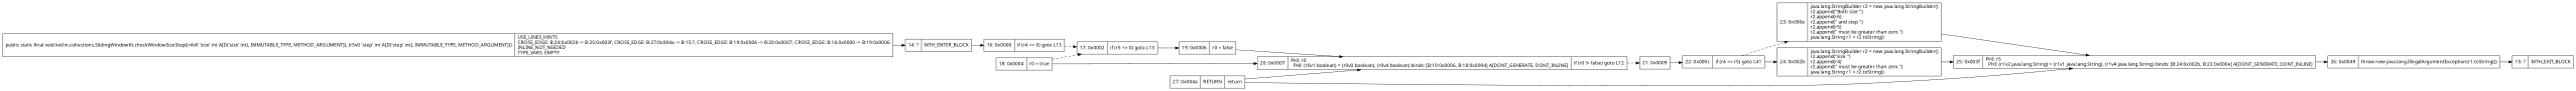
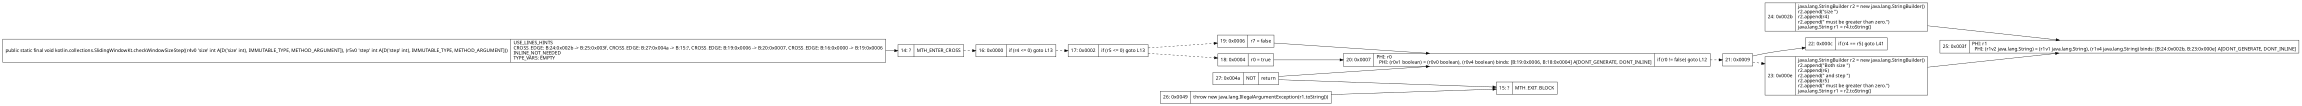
  digraph {
    fontname="Noto Sans"
    rankdir=LR
    node [fontname="Noto Sans" shape=record]
    edge [fontname="Noto Sans"]
-   n1 [label="{14\:\ ?|MTH_ENTER_BLOCK\l}"]
+   n1 [label="{14\:\ ?|MTH_ENTER_CROSS\l}"]
    n2 [label="{16\:\ 0x0000|if (r4 \<= 0) goto L13\l}"]
    n3 [label="{17\:\ 0x0002|if (r5 \<= 0) goto L13\l}"]
-   n4 [label="{19\:\ 0x0006|r0 = false\l}"]
+   n4 [label="{19\:\ 0x0006|r7 = false\l}"]
    n5 [label="{18\:\ 0x0004|r0 = true\l}"]
    n6 [label="{20\:\ 0x0007|PHI: r0 \l  PHI: (r0v1 boolean) = (r0v0 boolean), (r0v4 boolean) binds: [B:19:0x0006, B:18:0x0004] A[DONT_GENERATE, DONT_INLINE]\l|if (r0 != false) goto L12\l}"]
    n7 [label="{21\:\ 0x0009}"]
    n8 [label="{22\:\ 0x000c|if (r4 == r5) goto L41\l}"]
-   n9 [label="{27\:\ 0x004a|RETURN\l|return\l}"]
+   n9 [label="{27\:\ 0x004a|NOT\l|return\l}"]
    n10 [label="{15\:\ ?|MTH_EXIT_BLOCK\l}"]
    n11 [label="{23\:\ 0x000e|java.lang.StringBuilder r2 = new java.lang.StringBuilder()\lr2.append(\"Both size \")\lr2.append(r6)\lr2.append(\" and step \")\lr2.append(r5)\lr2.append(\" must be greater than zero.\")\ljava.lang.String r1 = r2.toString()\l}"]
-   n12 [label="{24\:\ 0x002b|java.lang.StringBuilder r2 = new java.lang.StringBuilder()\lr2.append(\"size \")\lr2.append(r4)\lr2.append(\" must be greater than zero.\")\ljava.lang.String r1 = r2.toString()\l}"]
-   n13 [label="{25\:\ 0x003f|PHI: r5 \l  PHI: (r1v2 java.lang.String) = (r1v1 java.lang.String), (r1v4 java.lang.String) binds: [B:24:0x002b, B:23:0x000e] A[DONT_GENERATE, DONT_INLINE]\l}"]
+   n12 [label="{24\:\ 0x002b|java.lang.StringBuilder r2 = new java.lang.StringBuilder()\lr2.append(\"size \")\lr2.append(r4)\lr2.append(\" must be greater than zero.\")\ljava.lang.String r1 = r4.toString()\l}"]
+   n13 [label="{25\:\ 0x003f|PHI: r1 \l  PHI: (r1v2 java.lang.String) = (r1v1 java.lang.String), (r1v4 java.lang.String) binds: [B:24:0x002b, B:23:0x000e] A[DONT_GENERATE, DONT_INLINE]\l}"]
    n14 [label="{26\:\ 0x0049|throw new java.lang.IllegalArgumentException(r1.toString())\l}"]
    n15 [label="{public static final void kotlin.collections.SlidingWindowKt.checkWindowSizeStep((r4v0 'size' int A[D('size' int), IMMUTABLE_TYPE, METHOD_ARGUMENT]), (r5v0 'step' int A[D('step' int), IMMUTABLE_TYPE, METHOD_ARGUMENT]))  | USE_LINES_HINTS\lCROSS_EDGE: B:24:0x002b \-\> B:25:0x003f, CROSS_EDGE: B:27:0x004a \-\> B:15:?, CROSS_EDGE: B:19:0x0006 \-\> B:20:0x0007, CROSS_EDGE: B:16:0x0000 \-\> B:19:0x0006\lINLINE_NOT_NEEDED\lTYPE_VARS: EMPTY\l}"]
-   n1 -> n2
+   n1 -> n2 [style=dashed]
    n2 -> n3 [style=dashed]
-   n3 -> n4
-   n5 -> n3 [style=dashed]
+   n3 -> n4 [style=dashed]
+   n3 -> n5 [style=dashed]
    n4 -> n6
    n5 -> n6
    n6 -> n7 [style=dashed]
    n7 -> n8
-   n8 -> n11 [style=dashed]
-   n8 -> n12
+   n7 -> n11 [style=dashed]
    n9 -> n6
-   n9 -> n13
+   n9 -> n10
    n11 -> n13
    n12 -> n13
-   n13 -> n14
    n14 -> n10
    n15 -> n1
  }
